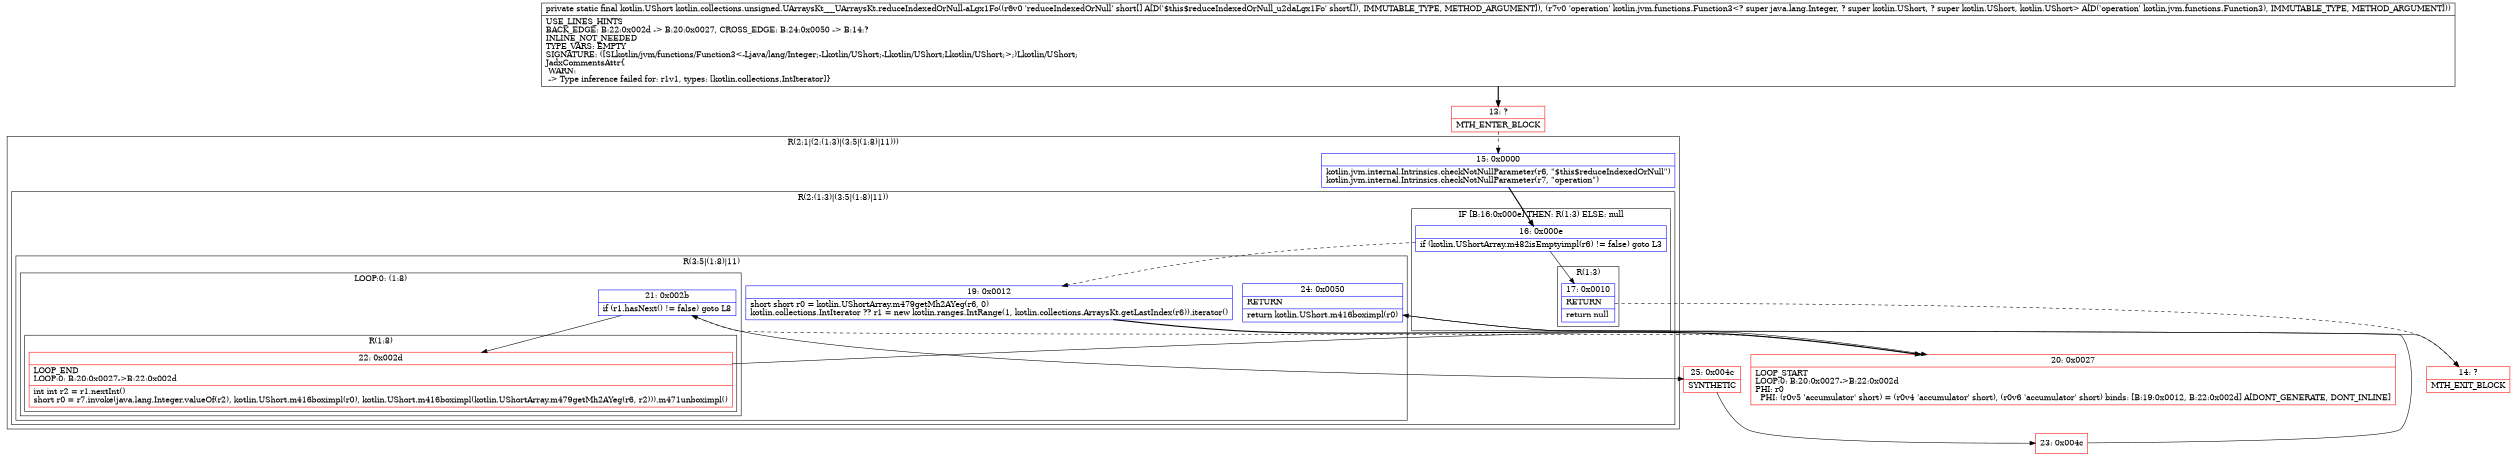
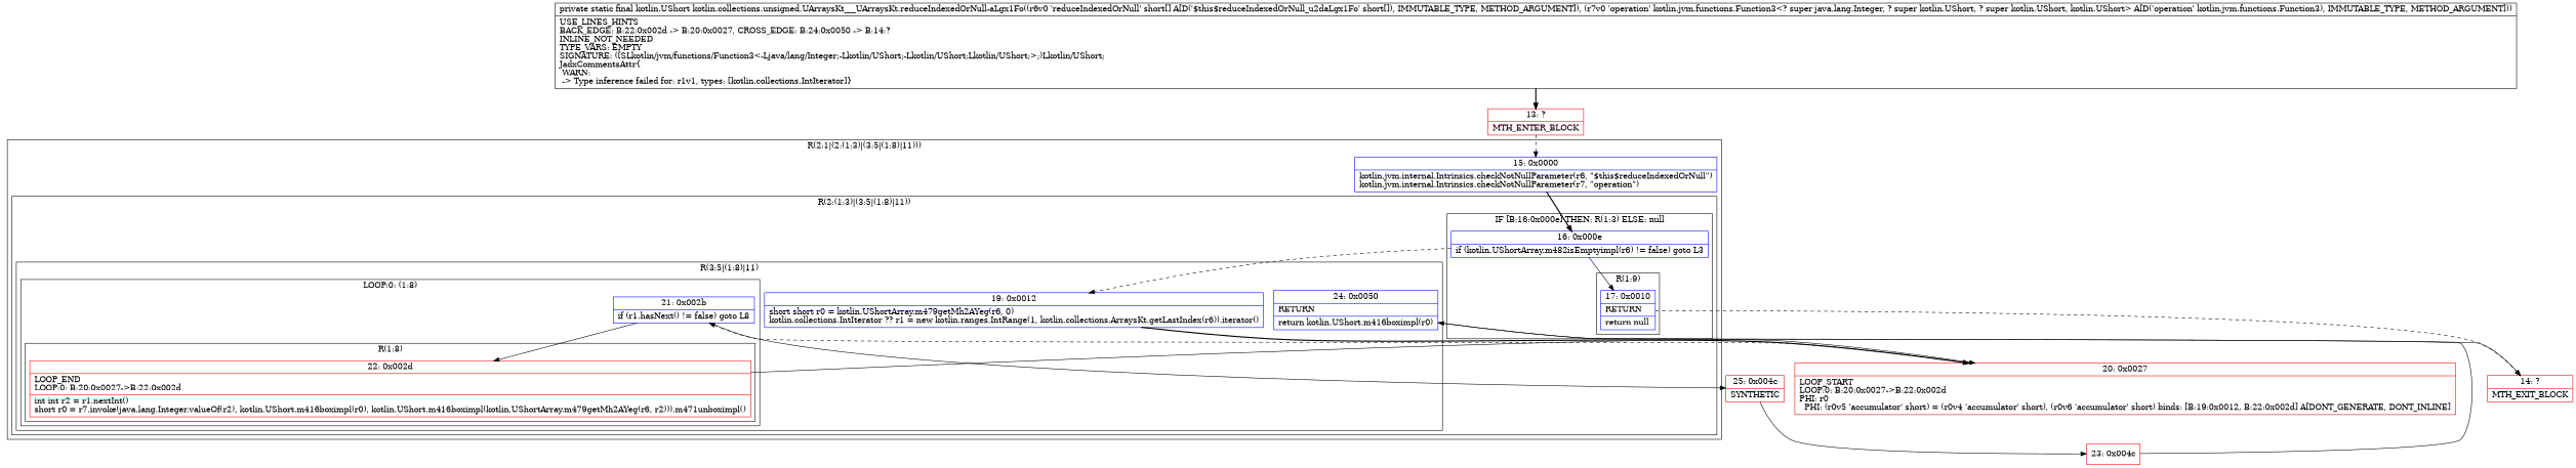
  digraph {
    node [color=blue shape=record]
    edge [style=solid]
    n1 [label="{17\:\ 0x0010|RETURN\l|return null\l}"]
    n2 [label="{16\:\ 0x000e|if (kotlin.UShortArray.m482isEmptyimpl(r6) != false) goto L3\l}"]
    n3 [color=red label="{22\:\ 0x002d|LOOP_END\lLOOP:0: B:20:0x0027\-\>B:22:0x002d\l|int int r2 = r1.nextInt()\lshort r0 = r7.invoke(java.lang.Integer.valueOf(r2), kotlin.UShort.m416boximpl(r0), kotlin.UShort.m416boximpl(kotlin.UShortArray.m479getMh2AYeg(r6, r2))).m471unboximpl()\l}"]
    n4 [label="{21\:\ 0x002b|if (r1.hasNext() != false) goto L8\l}"]
    n5 [label="{19\:\ 0x0012|short short r0 = kotlin.UShortArray.m479getMh2AYeg(r6, 0)\lkotlin.collections.IntIterator ?? r1 = new kotlin.ranges.IntRange(1, kotlin.collections.ArraysKt.getLastIndex(r6)).iterator()\l}"]
    n6 [label="{24\:\ 0x0050|RETURN\l|return kotlin.UShort.m416boximpl(r0)\l}"]
    n7 [label="{15\:\ 0x0000|kotlin.jvm.internal.Intrinsics.checkNotNullParameter(r6, \"$this$reduceIndexedOrNull\")\lkotlin.jvm.internal.Intrinsics.checkNotNullParameter(r7, \"operation\")\l}"]
    n8 [color=red label="{14\:\ ?|MTH_EXIT_BLOCK\l}"]
    n9 [color=red label="{20\:\ 0x0027|LOOP_START\lLOOP:0: B:20:0x0027\-\>B:22:0x002d\lPHI: r0 \l  PHI: (r0v5 'accumulator' short) = (r0v4 'accumulator' short), (r0v6 'accumulator' short) binds: [B:19:0x0012, B:22:0x002d] A[DONT_GENERATE, DONT_INLINE]\l}"]
    n10 [color=red label="{25\:\ 0x004c|SYNTHETIC\l}"]
    n11 [color=red label="{23\:\ 0x004c}"]
    n12 [color=red label="{13\:\ ?|MTH_ENTER_BLOCK\l}"]
    n13 [label="{private static final kotlin.UShort kotlin.collections.unsigned.UArraysKt___UArraysKt.reduceIndexedOrNull\-aLgx1Fo((r6v0 'reduceIndexedOrNull' short[] A[D('$this$reduceIndexedOrNull_u2daLgx1Fo' short[]), IMMUTABLE_TYPE, METHOD_ARGUMENT]), (r7v0 'operation' kotlin.jvm.functions.Function3\<? super java.lang.Integer, ? super kotlin.UShort, ? super kotlin.UShort, kotlin.UShort\> A[D('operation' kotlin.jvm.functions.Function3), IMMUTABLE_TYPE, METHOD_ARGUMENT]))  | USE_LINES_HINTS\lBACK_EDGE: B:22:0x002d \-\> B:20:0x0027, CROSS_EDGE: B:24:0x0050 \-\> B:14:?\lINLINE_NOT_NEEDED\lTYPE_VARS: EMPTY\lSIGNATURE: ([SLkotlin\/jvm\/functions\/Function3\<\-Ljava\/lang\/Integer;\-Lkotlin\/UShort;\-Lkotlin\/UShort;Lkotlin\/UShort;\>;)Lkotlin\/UShort;\lJadxCommentsAttr\{\l WARN: \l \-\> Type inference failed for: r1v1, types: [kotlin.collections.IntIterator]\}\l}" color=""]
    subgraph cluster_1 {
      label="R(2:1|(2:(1:3)|(3:5|(1:8)|11)))"
      n7
      subgraph cluster_2 {
        label="R(2:(1:3)|(3:5|(1:8)|11))"
        subgraph cluster_3 {
          label="IF [B:16:0x000e] THEN: R(1:3) ELSE: null"
          n2
          subgraph cluster_4 {
-           label="R(1:3)"
+           label="R(1:9)"
            n1
          }
        }
        subgraph cluster_5 {
          label="R(3:5|(1:8)|11)"
          n5
          n6
          subgraph cluster_6 {
            label="LOOP:0: (1:8)"
            n4
            subgraph cluster_7 {
              label="R(1:8)"
              n3
            }
          }
        }
      }
    }
    n1 -> n8 [style=dashed]
    n2 -> n1
    n2 -> n5 [style=dashed]
    n3 -> n9
    n4 -> n3
    n4 -> n10
    n5 -> n9 [style=bold]
    n6 -> n8
    n7 -> n2 [style=bold]
    n9 -> n4 [style=dashed]
    n10 -> n11
    n11 -> n6
    n12 -> n7 [style=dashed]
    n13 -> n12 [style=bold]
  }
